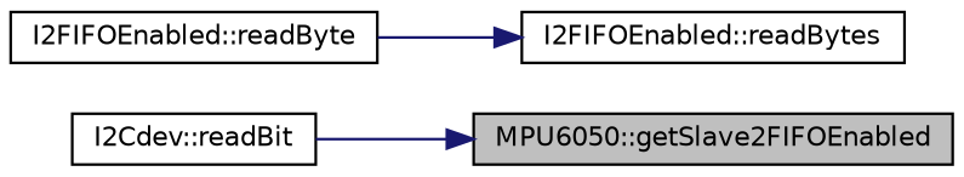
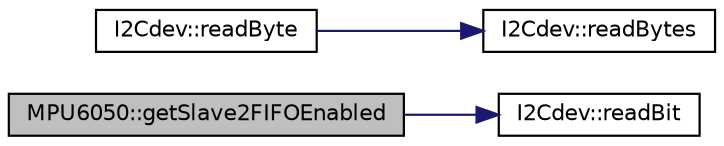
  digraph {
    rankdir=LR
    node [color=black fillcolor=white fontname=Helvetica fontsize=10 shape=record style=filled]
    edge [color=midnightblue fontname=Helvetica fontsize=10 labelfontname=Helvetica labelfontsize=10 style=solid]
    n1 [fillcolor=grey75 fontcolor=black height=0.2 label="MPU6050::getSlave2FIFOEnabled" width=0.4]
    n2 [height=0.2 label="I2Cdev::readBit" width=0.4]
-   n3 [height=0.2 label="I2FIFOEnabled::readByte" width=0.4]
-   n4 [height=0.2 label="I2FIFOEnabled::readBytes" width=0.4]
-   n2 -> n1
+   n3 [height=0.2 label="I2Cdev::readByte" width=0.4]
+   n4 [height=0.2 label="I2Cdev::readBytes" width=0.4]
+   n1 -> n2
    n3 -> n4
  }
